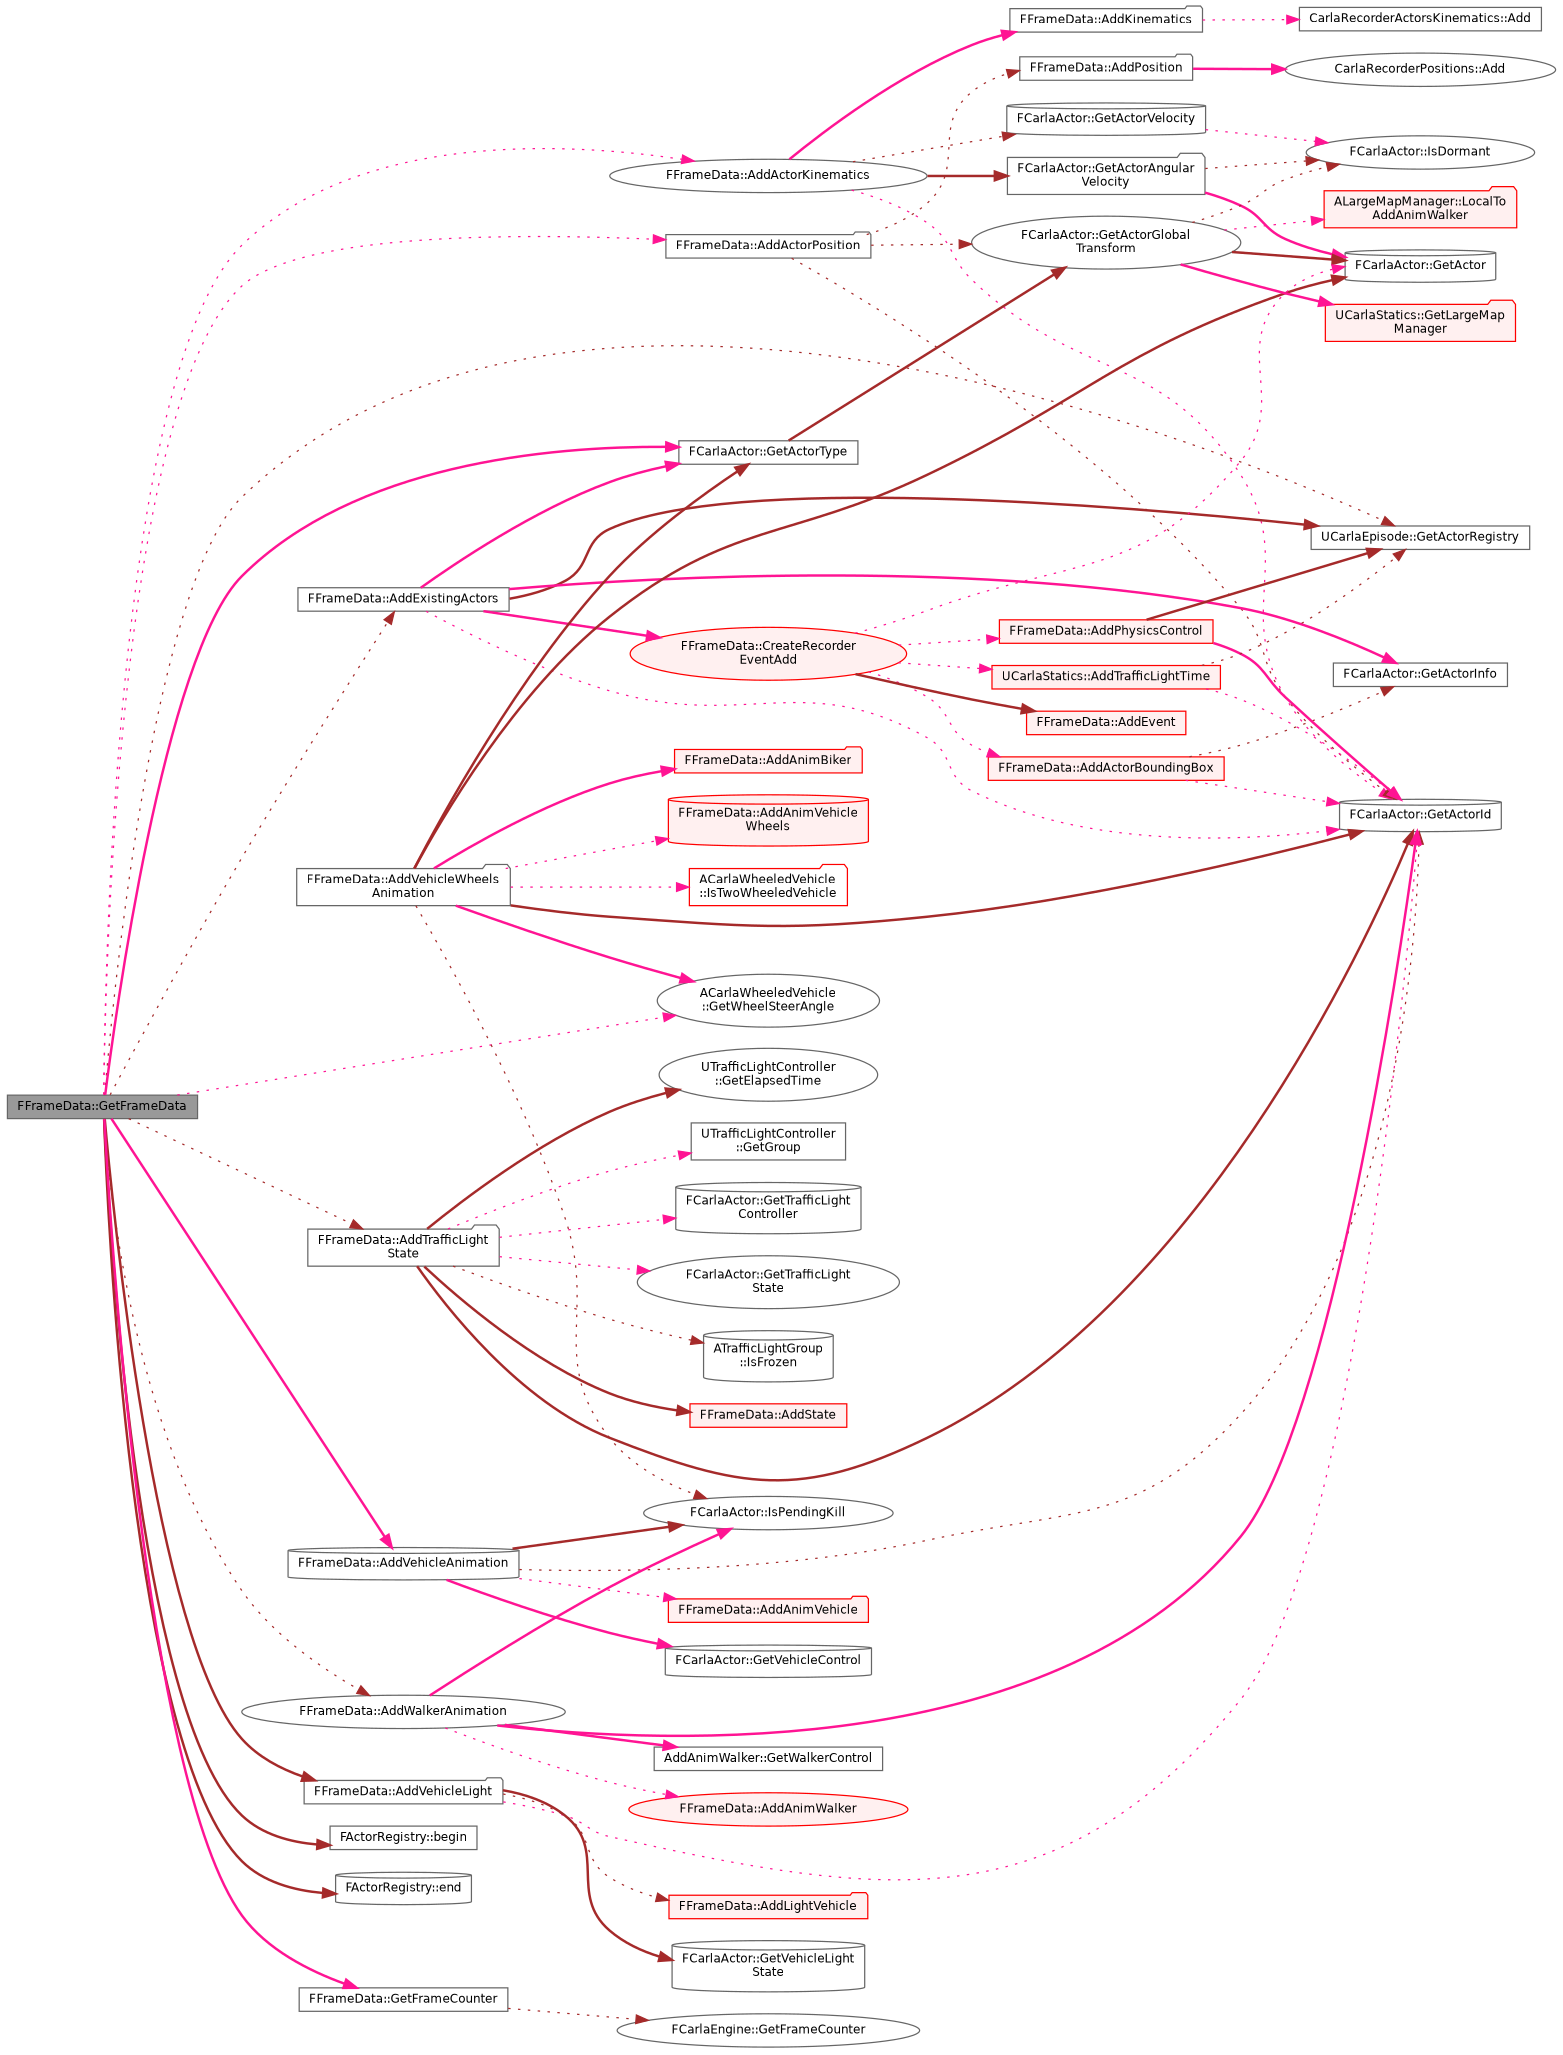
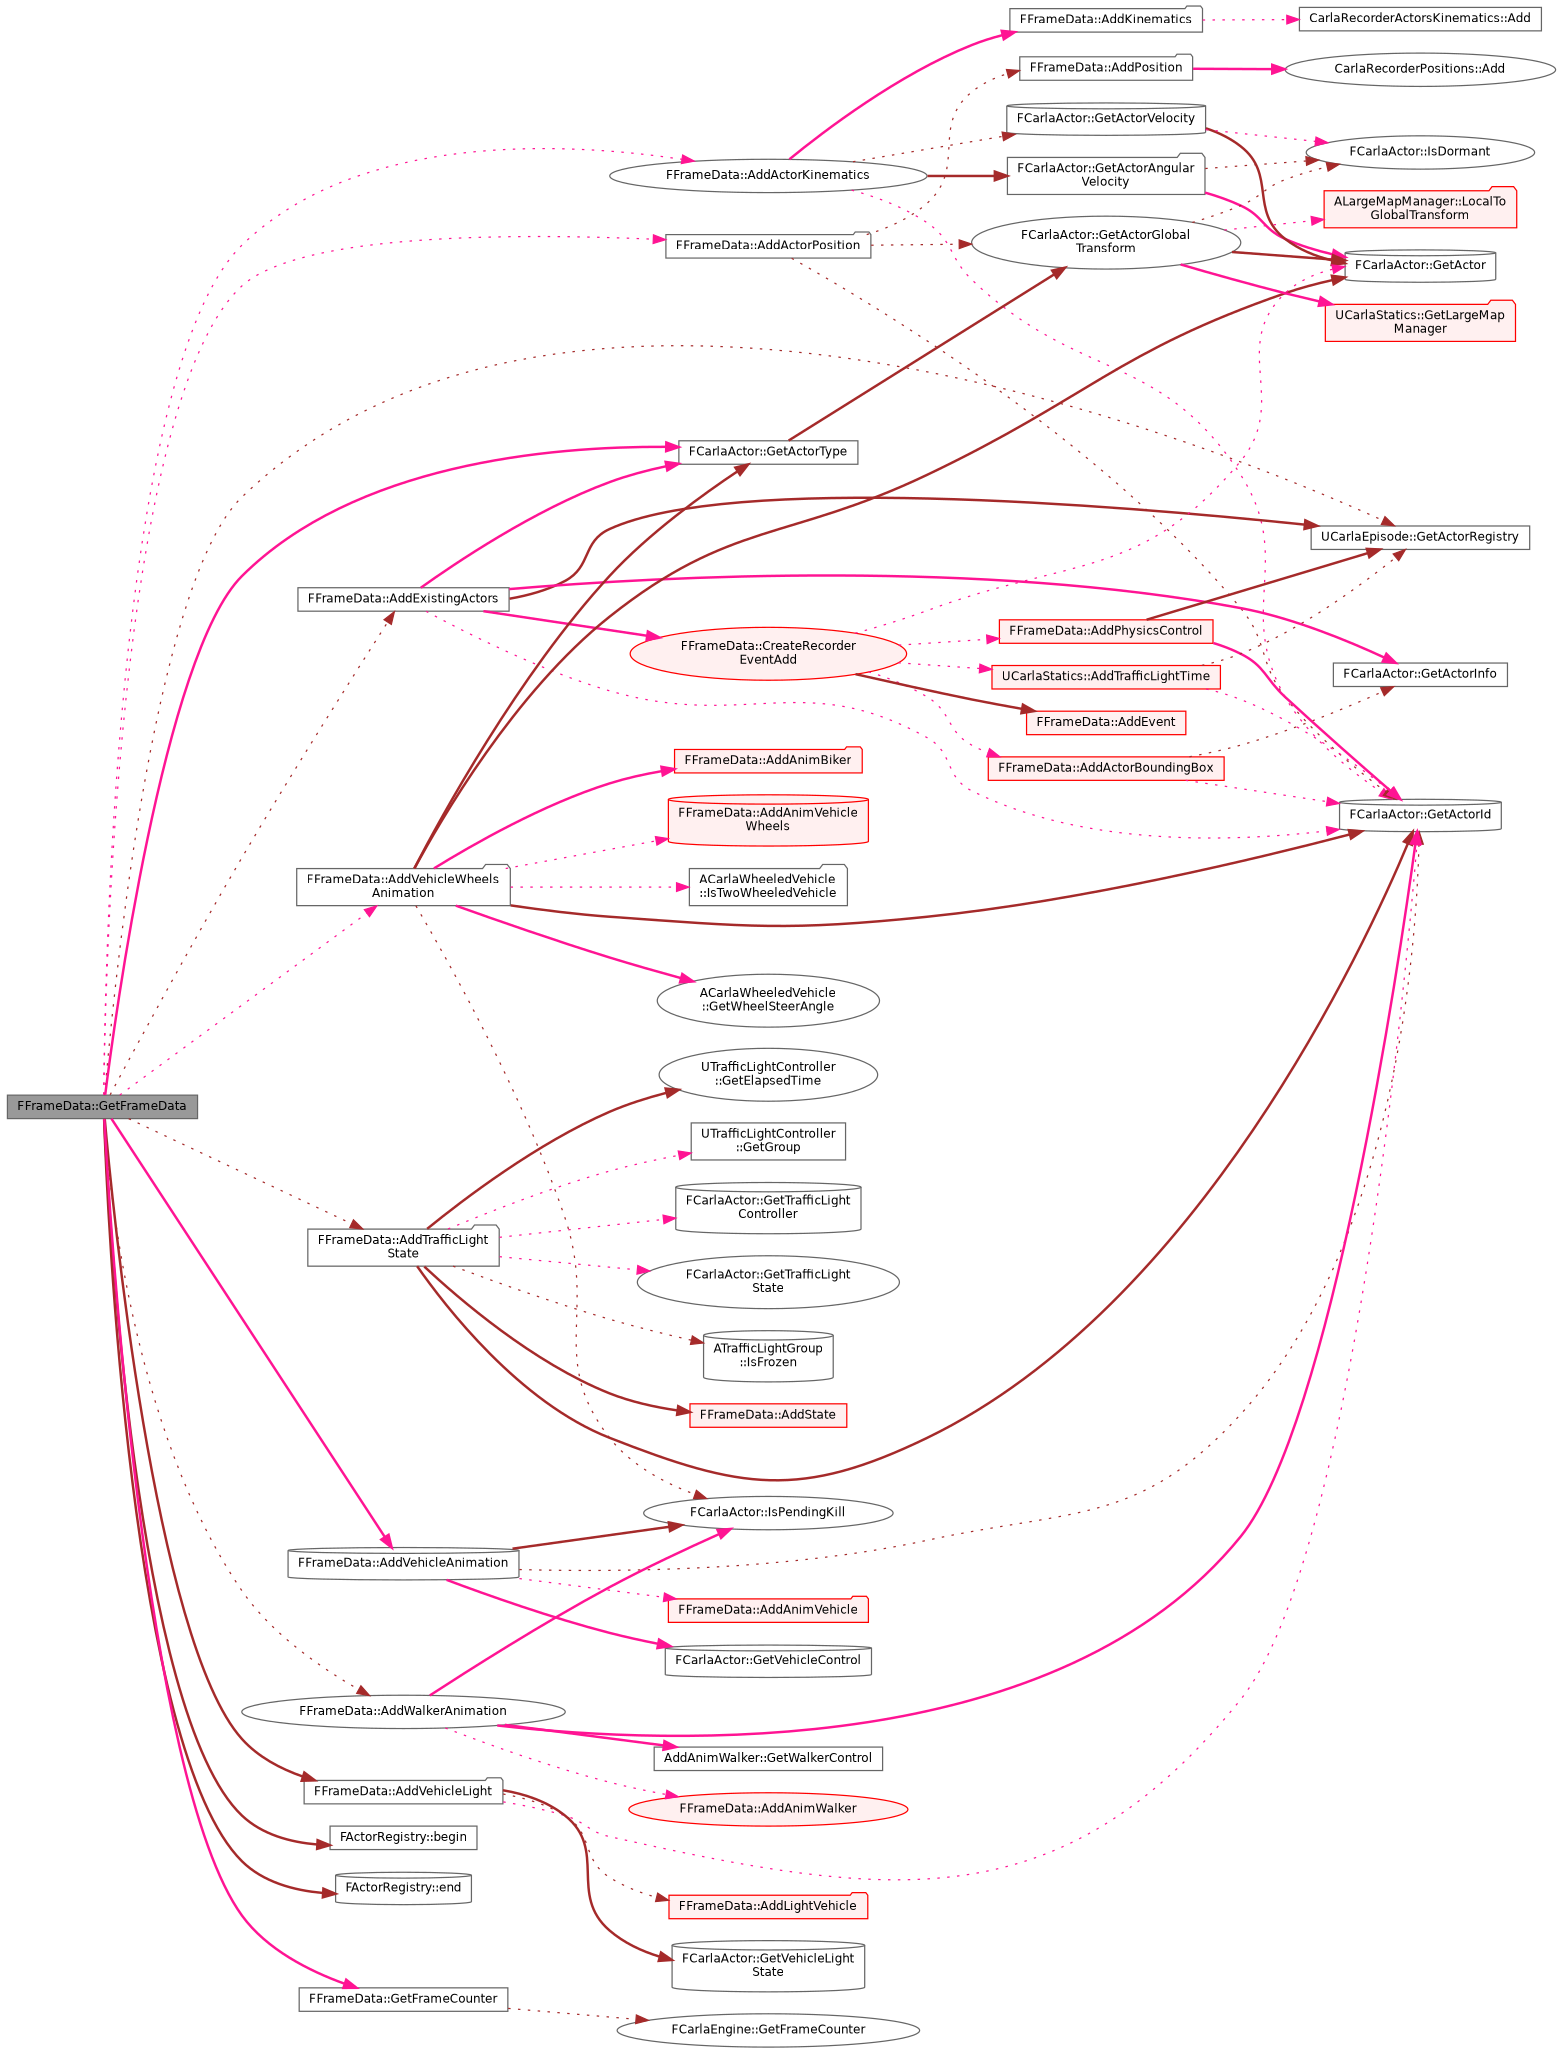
  digraph {
    rankdir=LR
    node [color=grey40 fillcolor=white fontname=Helvetica fontsize=10 shape=box style=filled]
    edge [color=deeppink fontname=Helvetica fontsize=10 labelfontname=Helvetica labelfontsize=10 style=dotted]
    n1 [color=gray40 fillcolor=grey60 fontcolor=black height=0.2 label="FFrameData::GetFrameData" width=0.4]
    n2 [height=0.2 label="FFrameData::AddActorKinematics" shape=ellipse width=0.4]
    n3 [height=0.2 label="FFrameData::AddActorPosition" shape=folder width=0.4]
    n4 [height=0.2 label="FFrameData::AddExistingActors" width=0.4]
    n5 [height=0.2 label="UCarlaEpisode::GetActorRegistry" width=0.4]
    n6 [height=0.2 label="FCarlaActor::GetActorType" width=0.4]
    n7 [height=0.2 label="FFrameData::AddTrafficLight\lState" shape=folder width=0.4]
    n8 [height=0.2 label="FFrameData::AddVehicleAnimation" shape=cylinder width=0.4]
    n9 [height=0.2 label="FFrameData::AddVehicleLight" shape=folder width=0.4]
    n10 [height=0.2 label="FFrameData::AddVehicleWheels\lAnimation" shape=folder width=0.4]
    n11 [height=0.2 label="FFrameData::AddWalkerAnimation" shape=ellipse width=0.4]
    n12 [height=0.2 label="FActorRegistry::begin" width=0.4]
    n13 [height=0.2 label="FActorRegistry::end" shape=cylinder width=0.4]
    n14 [height=0.2 label="FFrameData::GetFrameCounter" width=0.4]
    n15 [height=0.2 label="FFrameData::AddKinematics" shape=folder width=0.4]
    n16 [height=0.2 label="FCarlaActor::GetActorAngular\lVelocity" shape=folder width=0.4]
    n17 [height=0.2 label="FCarlaActor::GetActorId" shape=cylinder width=0.4]
    n18 [height=0.2 label="FCarlaActor::GetActorVelocity" shape=cylinder width=0.4]
    n19 [height=0.2 label="FFrameData::AddPosition" shape=folder width=0.4]
    n20 [height=0.2 label="FCarlaActor::GetActorGlobal\lTransform" shape=ellipse width=0.4]
    n21 [color=red fillcolor="#FFF0F0" height=0.2 label="FFrameData::CreateRecorder\lEventAdd" shape=ellipse width=0.4]
    n22 [height=0.2 label="FCarlaActor::GetActorInfo" width=0.4]
    n23 [color=red fillcolor="#FFF0F0" height=0.2 label="FFrameData::AddState" width=0.4]
    n24 [height=0.2 label="UTrafficLightController\l::GetElapsedTime" shape=ellipse width=0.4]
    n25 [height=0.2 label="UTrafficLightController\l::GetGroup" width=0.4]
    n26 [height=0.2 label="FCarlaActor::GetTrafficLight\lController" shape=cylinder width=0.4]
    n27 [height=0.2 label="FCarlaActor::GetTrafficLight\lState" shape=ellipse width=0.4]
    n28 [height=0.2 label="ATrafficLightGroup\l::IsFrozen" shape=cylinder width=0.4]
    n29 [color=red fillcolor="#FFF0F0" height=0.2 label="FFrameData::AddAnimVehicle" shape=folder width=0.4]
    n30 [height=0.2 label="FCarlaActor::GetVehicleControl" shape=cylinder width=0.4]
    n31 [height=0.2 label="FCarlaActor::IsPendingKill" shape=ellipse width=0.4]
    n32 [color=red fillcolor="#FFF0F0" height=0.2 label="FFrameData::AddLightVehicle" shape=folder width=0.4]
    n33 [height=0.2 label="FCarlaActor::GetVehicleLight\lState" shape=cylinder width=0.4]
    n34 [height=0.2 label="FCarlaActor::GetActor" shape=cylinder width=0.4]
    n35 [color=red fillcolor="#FFF0F0" height=0.2 label="FFrameData::AddAnimBiker" shape=folder width=0.4]
    n36 [color=red fillcolor="#FFF0F0" height=0.2 label="FFrameData::AddAnimVehicle\lWheels" shape=cylinder width=0.4]
    n37 [height=0.2 label="ACarlaWheeledVehicle\l::GetWheelSteerAngle" shape=ellipse width=0.4]
-   n38 [color=red height=0.2 label="ACarlaWheeledVehicle\l::IsTwoWheeledVehicle" shape=folder width=0.4]
+   n38 [height=0.2 label="ACarlaWheeledVehicle\l::IsTwoWheeledVehicle" shape=folder width=0.4]
    n39 [color=red fillcolor="#FFF0F0" height=0.2 label="FFrameData::AddAnimWalker" shape=ellipse width=0.4]
    n40 [height=0.2 label="AddAnimWalker::GetWalkerControl" width=0.4]
    n41 [height=0.2 label="FCarlaEngine::GetFrameCounter" shape=ellipse width=0.4]
    n42 [height=0.2 label="CarlaRecorderActorsKinematics::Add" width=0.4]
    n43 [height=0.2 label="FCarlaActor::IsDormant" shape=ellipse width=0.4]
    n44 [height=0.2 label="CarlaRecorderPositions::Add" shape=ellipse width=0.4]
    n45 [color=red fillcolor="#FFF0F0" height=0.2 label="UCarlaStatics::GetLargeMap\lManager" shape=folder width=0.4]
-   n46 [color=red fillcolor="#FFF0F0" height=0.2 label="ALargeMapManager::LocalTo\lAddAnimWalker" shape=folder width=0.4]
+   n46 [color=red fillcolor="#FFF0F0" height=0.2 label="ALargeMapManager::LocalTo\lGlobalTransform" shape=folder width=0.4]
    n47 [color=red fillcolor="#FFF0F0" height=0.2 label="FFrameData::AddActorBoundingBox" width=0.4]
    n48 [color=red fillcolor="#FFF0F0" height=0.2 label="FFrameData::AddEvent" width=0.4]
    n49 [color=red fillcolor="#FFF0F0" height=0.2 label="FFrameData::AddPhysicsControl" width=0.4]
    n50 [color=red fillcolor="#FFF0F0" height=0.2 label="UCarlaStatics::AddTrafficLightTime" width=0.4]
    n1 -> n2
    n1 -> n3
    n1 -> n4 [color=brown]
    n1 -> n5 [color=brown]
    n1 -> n6 [style=bold]
    n1 -> n7 [color=brown]
    n1 -> n8 [style=bold]
    n1 -> n9 [color=brown style=bold]
-   n1 -> n37
+   n1 -> n10
    n1 -> n11 [color=brown]
    n1 -> n12 [color=brown style=bold]
    n1 -> n13 [color=brown style=bold]
    n1 -> n14 [style=bold]
    n2 -> n15 [style=bold]
    n2 -> n16 [color=brown style=bold]
    n2 -> n17
    n2 -> n18 [color=brown]
    n3 -> n17 [color=brown]
    n3 -> n19 [color=brown]
    n3 -> n20 [color=brown]
    n4 -> n5 [color=brown style=bold]
    n4 -> n6 [style=bold]
    n4 -> n17
    n4 -> n21 [style=bold]
    n4 -> n22 [style=bold]
    n6 -> n20 [color=brown style=bold]
    n7 -> n17 [color=brown style=bold]
    n7 -> n23 [color=brown style=bold]
    n7 -> n24 [color=brown style=bold]
    n7 -> n25
    n7 -> n26
    n7 -> n27
    n7 -> n28 [color=brown]
    n8 -> n17 [color=brown]
    n8 -> n29
    n8 -> n30 [style=bold]
    n8 -> n31 [color=brown style=bold]
    n9 -> n17
    n9 -> n32 [color=brown]
    n9 -> n33 [color=brown style=bold]
    n10 -> n6 [color=brown style=bold]
    n10 -> n17 [color=brown style=bold]
    n10 -> n31 [color=brown]
    n10 -> n34 [color=brown style=bold]
    n10 -> n35 [style=bold]
    n10 -> n36
    n10 -> n37 [style=bold]
    n10 -> n38
    n11 -> n17 [style=bold]
    n11 -> n31 [style=bold]
    n11 -> n39
    n11 -> n40 [style=bold]
    n14 -> n41 [color=brown]
    n15 -> n42
    n16 -> n34 [style=bold]
    n16 -> n43 [color=brown]
+   n18 -> n34 [color=brown style=bold]
    n18 -> n43
    n19 -> n44 [style=bold]
    n20 -> n34 [color=brown style=bold]
    n20 -> n43 [color=brown]
    n20 -> n45 [style=bold]
    n20 -> n46
    n21 -> n34
    n21 -> n47
    n21 -> n48 [color=brown style=bold]
    n21 -> n49
    n21 -> n50
    n47 -> n17
    n47 -> n22 [color=brown]
    n49 -> n5 [color=brown style=bold]
    n49 -> n17 [style=bold]
    n50 -> n5 [color=brown]
    n50 -> n17
  }
